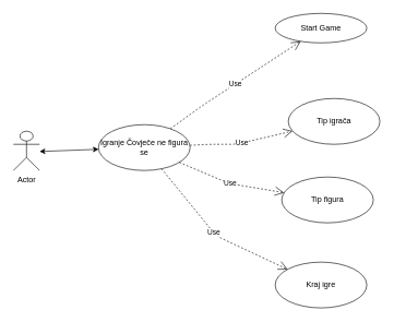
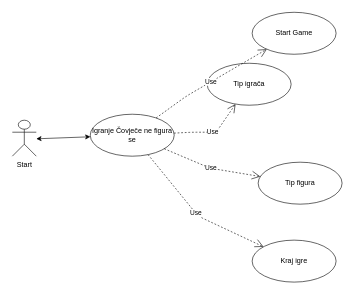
  <mxCell id="0" />
  <mxCell id="1" parent="0" />
- <mxCell id="2" value="Actor" style="shape=umlActor;verticalLabelPosition=bottom;verticalAlign=top;html=1;" parent="1" vertex="1"><mxGeometry x="20" y="200" width="40" height="60" as="geometry" /></mxCell>
+ <mxCell id="2" value="Start" style="shape=umlActor;verticalLabelPosition=bottom;verticalAlign=top;html=1;" parent="1" vertex="1"><mxGeometry x="20" y="200" width="40" height="60" as="geometry" /></mxCell>
  <mxCell id="3" value="Igranje Čovječe ne figura se" style="ellipse;whiteSpace=wrap;html=1;" parent="1" vertex="1"><mxGeometry x="150" y="190" width="140" height="70" as="geometry" /></mxCell>
  <mxCell id="4" value="" style="endArrow=classic;startArrow=classic;html=1;" parent="1" source="3" edge="1"><mxGeometry width="50" height="50" relative="1" as="geometry"><mxPoint x="180" y="440" as="sourcePoint" /><mxPoint x="60" y="231" as="targetPoint" /></mxGeometry></mxCell>
- <mxCell id="5" value="Start Game" style="ellipse;whiteSpace=wrap;html=1;" parent="1" vertex="1"><mxGeometry x="420" y="20" width="140" height="45" as="geometry" /></mxCell>
- <mxCell id="6" value="Tip igrača" style="ellipse;whiteSpace=wrap;html=1;" parent="1" vertex="1"><mxGeometry x="440" y="150" width="140" height="70" as="geometry" /></mxCell>
+ <mxCell id="5" value="Start Game" style="ellipse;whiteSpace=wrap;html=1;" parent="1" vertex="1"><mxGeometry x="420" y="20" width="140" height="70" as="geometry" /></mxCell>
+ <mxCell id="6" value="Tip igrača" style="ellipse;whiteSpace=wrap;html=1;" parent="1" vertex="1"><mxGeometry x="345" y="105" width="140" height="70" as="geometry" /></mxCell>
  <mxCell id="7" value="Tip figura" style="ellipse;whiteSpace=wrap;html=1;" parent="1" vertex="1"><mxGeometry x="430" y="270" width="140" height="70" as="geometry" /></mxCell>
  <mxCell id="8" value="Kraj igre" style="ellipse;whiteSpace=wrap;html=1;" parent="1" vertex="1"><mxGeometry x="420" y="400" width="140" height="70" as="geometry" /></mxCell>
  <mxCell id="9" value="Use" style="endArrow=open;endSize=12;dashed=1;html=1;" parent="1" source="3" target="5" edge="1"><mxGeometry width="160" relative="1" as="geometry"><mxPoint x="260" y="220" as="sourcePoint" /><mxPoint x="420" y="220" as="targetPoint" /><Array as="points"><mxPoint x="310" y="160" /></Array></mxGeometry></mxCell>
  <mxCell id="10" value="Use" style="endArrow=open;endSize=12;dashed=1;html=1;" parent="1" source="3" target="6" edge="1"><mxGeometry width="160" relative="1" as="geometry"><mxPoint x="280" y="220" as="sourcePoint" /><mxPoint x="430" y="220" as="targetPoint" /><Array as="points"><mxPoint x="320" y="220" /><mxPoint x="360" y="220" /></Array></mxGeometry></mxCell>
  <mxCell id="11" value="Use" style="endArrow=open;endSize=12;dashed=1;html=1;" parent="1" source="3" target="7" edge="1"><mxGeometry width="160" relative="1" as="geometry"><mxPoint x="410" y="270" as="sourcePoint" /><mxPoint x="570" y="270" as="targetPoint" /><Array as="points"><mxPoint x="350" y="280" /></Array></mxGeometry></mxCell>
  <mxCell id="12" value="Use" style="endArrow=open;endSize=12;dashed=1;html=1;" parent="1" source="3" target="8" edge="1"><mxGeometry width="160" relative="1" as="geometry"><mxPoint x="250" y="270" as="sourcePoint" /><mxPoint x="580" y="280" as="targetPoint" /><Array as="points"><mxPoint x="330" y="360" /></Array></mxGeometry></mxCell>
